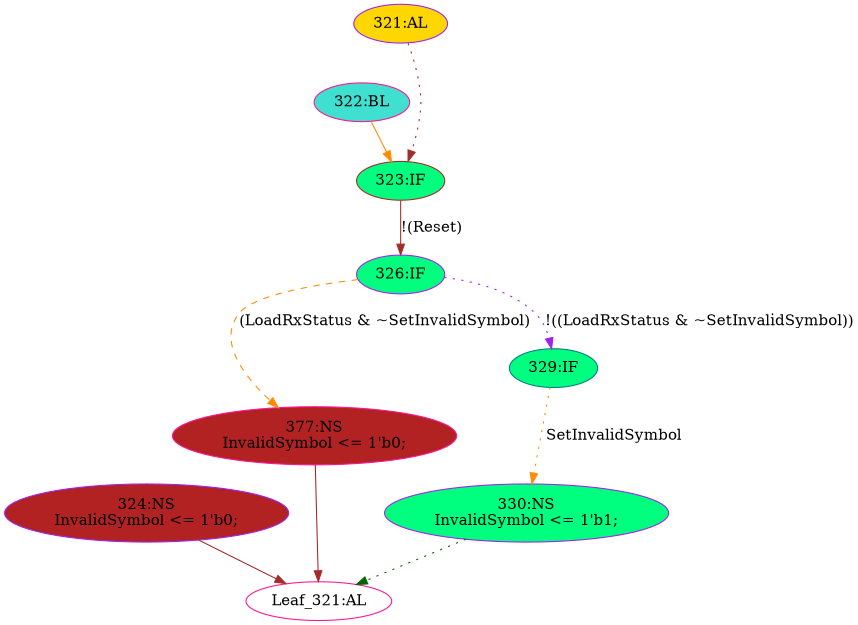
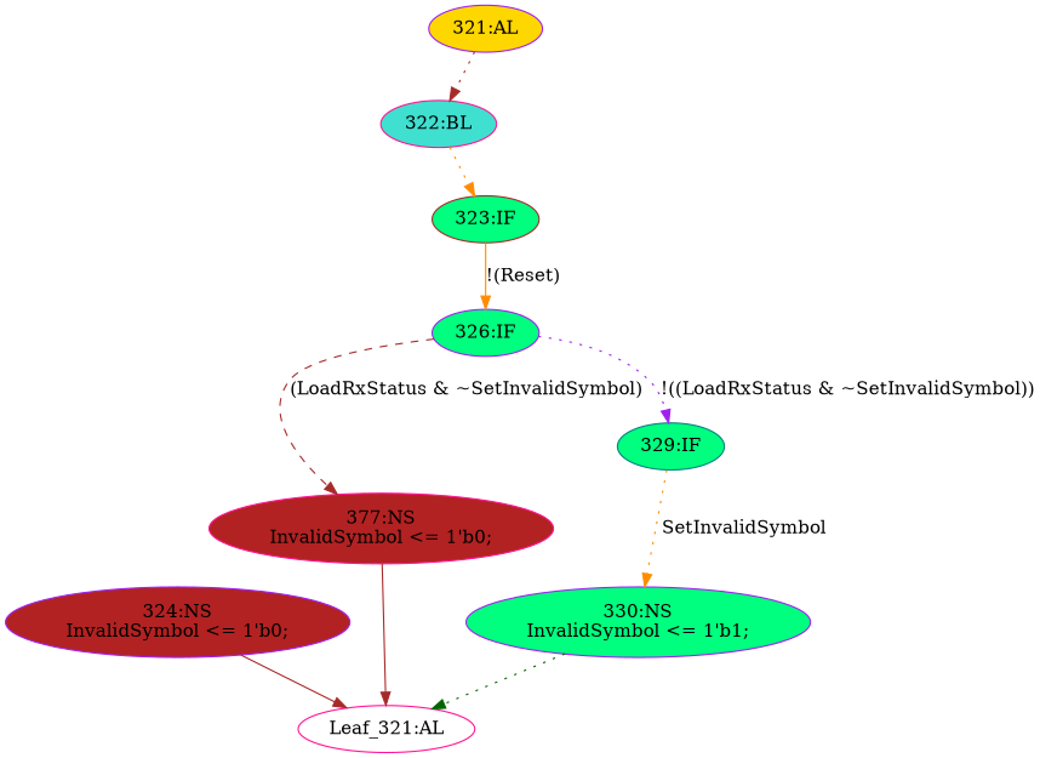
  strict digraph {
    node [color=purple fillcolor=springgreen statements="[]" style=filled typ=NonblockingSubstitution]
    edge [color=darkorange cond="[]" lineno=None style=dotted]
    n1 [ast="<pyverilog.vparser.ast.NonblockingSubstitution object at 0x7f7882400f90>" color=deeppink fillcolor=firebrick label="377:NS\nInvalidSymbol <= 1'b0;" statements="[<pyverilog.vparser.ast.NonblockingSubstitution object at 0x7f7882400f90>]"]
    n2 [color=deeppink def_var="['InvalidSymbol']" label="Leaf_321:AL" fillcolor="" statements="" style="" typ=""]
    n3 [ast="<pyverilog.vparser.ast.Block object at 0x7f7882385150>" color=deeppink fillcolor=turquoise label="322:BL" typ=Block]
    n4 [ast="<pyverilog.vparser.ast.IfStatement object at 0x7f7882385190>" color=brown label="323:IF" typ=IfStatement]
    n5 [ast="<pyverilog.vparser.ast.IfStatement object at 0x7f78823851d0>" label="326:IF" typ=IfStatement]
    n6 [ast="<pyverilog.vparser.ast.NonblockingSubstitution object at 0x7f78823855d0>" fillcolor=firebrick label="324:NS\nInvalidSymbol <= 1'b0;" statements="[<pyverilog.vparser.ast.NonblockingSubstitution object at 0x7f78823855d0>]"]
    n7 [ast="<pyverilog.vparser.ast.IfStatement object at 0x7f7882385210>" color=teal label="329:IF" typ=IfStatement]
    n8 [ast="<pyverilog.vparser.ast.NonblockingSubstitution object at 0x7f7882385250>" label="330:NS\nInvalidSymbol <= 1'b1;" statements="[<pyverilog.vparser.ast.NonblockingSubstitution object at 0x7f7882385250>]"]
    n9 [ast="<pyverilog.vparser.ast.Always object at 0x7f7882385790>" clk_sens=True fillcolor=gold label="321:AL" sens="['MRxClk', 'Reset']" typ=Always use_var="['Reset', 'SetInvalidSymbol', 'LoadRxStatus']"]
    n1 -> n2 [color=brown style=solid]
-   n3 -> n4 [style=solid]
-   n4 -> n5 [color=brown cond="['Reset']" label="!(Reset)" lineno=323 style=solid]
-   n5 -> n1 [cond="['LoadRxStatus', 'SetInvalidSymbol']" label="(LoadRxStatus & ~SetInvalidSymbol)" lineno=326 style=dashed]
+   n3 -> n4
+   n4 -> n5 [cond="['Reset']" label="!(Reset)" lineno=323 style=solid]
+   n5 -> n1 [color=brown cond="['LoadRxStatus', 'SetInvalidSymbol']" label="(LoadRxStatus & ~SetInvalidSymbol)" lineno=326 style=dashed]
    n5 -> n7 [color=purple cond="['LoadRxStatus', 'SetInvalidSymbol']" label="!((LoadRxStatus & ~SetInvalidSymbol))" lineno=326]
    n6 -> n2 [color=brown style=solid]
    n7 -> n8 [cond="['SetInvalidSymbol']" label=SetInvalidSymbol lineno=329]
    n8 -> n2 [color=darkgreen]
-   n9 -> n4 [color=brown]
+   n9 -> n3 [color=brown]
  }
